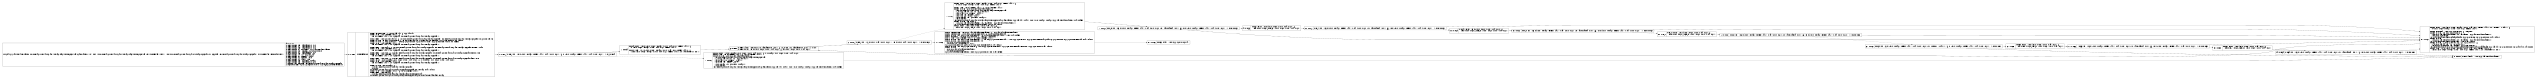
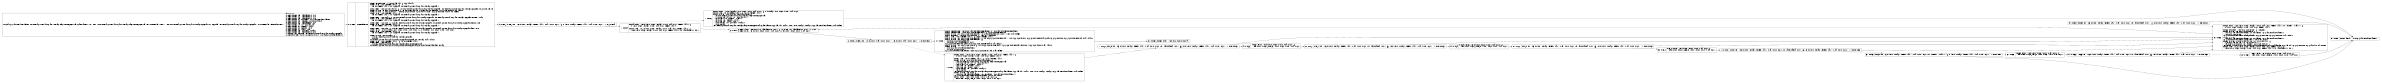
  digraph {
    fontname="DejaVu Sans Mono"
    rankdir=LR
    node [fontname="DejaVu Sans Mono" shape=record]
    edge [fontname="DejaVu Sans Mono"]
    n1 [label="{0\:\ 0x0000|MTH_ENTER_BLOCK\l|0x0000: NEW_INSTANCE  (r4 I:java.net.URL) =  java.net.URL \l0x0002: MOVE  (r0 I:?[OBJECT, ARRAY]) = \l  (r18 I:?[OBJECT, ARRAY] A[D('dataSpec' com.google.android.exoplayer2.upstream.DataSpec)])\l \l0x0004: IGET  (r3 I:android.net.Uri) = (r0 I:com.google.android.exoplayer2.upstream.DataSpec) com.google.android.exoplayer2.upstream.DataSpec.uri android.net.Uri \l0x0006: INVOKE  (r3 I:java.lang.String) = (r3 I:android.net.Uri) android.net.Uri.toString():java.lang.String type: VIRTUAL \l0x000a: INVOKE  (r4 I:java.net.URL), (r3 I:java.lang.String) java.net.URL.\<init\>(java.lang.String):void type: DIRECT \l0x000d: MOVE  (r0 I:?[OBJECT, ARRAY]) = \l  (r18 I:?[OBJECT, ARRAY] A[D('dataSpec' com.google.android.exoplayer2.upstream.DataSpec)])\l \l0x000f: IGET  (r5 I:byte[]) = (r0 I:com.google.android.exoplayer2.upstream.DataSpec) com.google.android.exoplayer2.upstream.DataSpec.postBody byte[] \l0x0011: MOVE  (r0 I:?[OBJECT, ARRAY]) = \l  (r18 I:?[OBJECT, ARRAY] A[D('dataSpec' com.google.android.exoplayer2.upstream.DataSpec)])\l \l0x0013: IGET  (r6 I:long) = (r0 I:com.google.android.exoplayer2.upstream.DataSpec) com.google.android.exoplayer2.upstream.DataSpec.position long \l0x0015: MOVE  (r0 I:?[OBJECT, ARRAY]) = \l  (r18 I:?[OBJECT, ARRAY] A[D('dataSpec' com.google.android.exoplayer2.upstream.DataSpec)])\l \l0x0017: IGET  (r8 I:long) = (r0 I:com.google.android.exoplayer2.upstream.DataSpec) com.google.android.exoplayer2.upstream.DataSpec.length long \l0x0019: CONST  (r3 I:?[boolean, int, float, short, byte, char]) = (1 ?[boolean, int, float, short, byte, char]) \l0x001a: MOVE  (r0 I:?[OBJECT, ARRAY]) = \l  (r18 I:?[OBJECT, ARRAY] A[D('dataSpec' com.google.android.exoplayer2.upstream.DataSpec)])\l \l0x001c: INVOKE  (r10 I:boolean) = \l  (r0 I:com.google.android.exoplayer2.upstream.DataSpec)\l  (r3 I:int)\l com.google.android.exoplayer2.upstream.DataSpec.isFlagSet(int):boolean type: VIRTUAL \l0x0020: MOVE  (r0 I:?[OBJECT, ARRAY]) = (r17 I:?[OBJECT, ARRAY]) \l0x0022: IGET  (r3 I:boolean) = \l  (r0 I:com.google.android.exoplayer2.upstream.DefaultHttpDataSource)\l com.google.android.exoplayer2.upstream.DefaultHttpDataSource.allowCrossProtocolRedirects boolean \l}"]
    n2 [label="{1\:\ 0x0024|0x0024: IF  (r3 I:?[int, boolean, OBJECT, ARRAY, byte, short, char]) != (0 ?[int, boolean, OBJECT, ARRAY, byte, short, char])  \-\> B:4:0x002e \l}"]
    n3 [label="{2\:\ 0x0026|0x0026: CONST  (r11 I:?[boolean, int, float, short, byte, char]) = (1 ?[boolean, int, float, short, byte, char]) \l0x0027: MOVE  (r3 I:?[OBJECT, ARRAY]) = (r17 I:?[OBJECT, ARRAY]) \l0x0029: INVOKE  (r2 I:java.net.HttpURLConnection) = \l  (r3 I:com.google.android.exoplayer2.upstream.DefaultHttpDataSource)\l  (r4 I:java.net.URL A[D('url' java.net.URL)])\l  (r5 I:byte[] A[D('postBody' byte[])])\l  (r6 I:long A[D('position' long)])\l  (r8 I:long A[D('length' long)])\l  (r10 I:boolean A[D('allowGzip' boolean)])\l  (r11 I:boolean)\l com.google.android.exoplayer2.upstream.DefaultHttpDataSource.makeConnection(java.net.URL, byte[], long, long, boolean, boolean):java.net.HttpURLConnection type: DIRECT \l}"]
    n4 [label="{4\:\ 0x002e|0x002e: CONST  (r13 I:?[int, float, boolean, short, byte, char, OBJECT, ARRAY]) = \l  (0 ?[int, float, boolean, short, byte, char, OBJECT, ARRAY])\l \l0x002f: MOVE  (r14 I:?[int, float, boolean, short, byte, char, OBJECT, ARRAY]) = \l  (r13 I:?[int, float, boolean, short, byte, char, OBJECT, ARRAY] A[D('redirectCount' int)])\l \l}"]
    n5 [label="{3\:\ 0x002d|0x002d: RETURN  (r2 I:java.net.HttpURLConnection) \l}"]
    n6 [label="{5\:\ 0x0030|0x0030: ARITH  (r13 I:int A[D('redirectCount' int)]) = (r14 I:int A[D('redirectCount' int)]) + (1 int) \l0x0032: CONST  (r3 I:?[int, float, short, byte, char]) = (20 ?[int, float, short, byte, char]) \l}"]
    n7 [label="{6\:\ 0x0034|0x0034: IF  (r14 I:?[int, byte, short, char]) \> (r3 I:?[int, byte, short, char])  \-\> B:21:0x006b \l}"]
    n8 [label="{7\:\ 0x0036|0x0036: CONST  (r11 I:?[int, float, boolean, short, byte, char, OBJECT, ARRAY]) = \l  (0 ?[int, float, boolean, short, byte, char, OBJECT, ARRAY])\l \l0x0037: MOVE  (r3 I:?[OBJECT, ARRAY]) = (r17 I:?[OBJECT, ARRAY]) \l0x0039: INVOKE  (r2 I:java.net.HttpURLConnection) = \l  (r3 I:com.google.android.exoplayer2.upstream.DefaultHttpDataSource)\l  (r4 I:java.net.URL A[D('url' java.net.URL)])\l  (r5 I:byte[] A[D('postBody' byte[])])\l  (r6 I:long A[D('position' long)])\l  (r8 I:long A[D('length' long)])\l  (r10 I:boolean A[D('allowGzip' boolean)])\l  (r31 I:boolean)\l com.google.android.exoplayer2.upstream.DefaultHttpDataSource.makeConnection(java.net.URL, byte[], long, long, boolean, boolean):java.net.HttpURLConnection type: DIRECT \l0x003d: INVOKE  (r15 I:int) = \l  (r2 I:java.net.HttpURLConnection A[D('connection' java.net.HttpURLConnection)])\l java.net.HttpURLConnection.getResponseCode():int type: VIRTUAL \l0x0041: CONST  (r3 I:?[int, float, short, byte, char]) = \l  (300(0x12c, float:4.2E\-43) ?[int, float, short, byte, char])\l \l}"]
    n9 [label="{21\:\ 0x006b|0x006b: NEW_INSTANCE  (r3 I:java.net.NoRouteToHostException) =  java.net.NoRouteToHostException \l0x006d: NEW_INSTANCE  (r11 I:java.lang.StringBuilder) =  java.lang.StringBuilder \l0x006f: INVOKE  (r11 I:java.lang.StringBuilder) java.lang.StringBuilder.\<init\>():void type: DIRECT \l0x0072: CONST_STR  (r16 I:java.lang.String) =  \"Too many redirects: \" \l0x0074: MOVE  (r0 I:?[OBJECT, ARRAY]) = (r16 I:?[OBJECT, ARRAY]) \l0x0076: INVOKE  (r11 I:java.lang.StringBuilder) = (r11 I:java.lang.StringBuilder), (r0 I:java.lang.String) java.lang.StringBuilder.append(java.lang.String):java.lang.StringBuilder type: VIRTUAL \l0x007a: INVOKE  (r11 I:java.lang.StringBuilder) = \l  (r11 I:java.lang.StringBuilder)\l  (r13 I:int A[D('redirectCount' int)])\l java.lang.StringBuilder.append(int):java.lang.StringBuilder type: VIRTUAL \l0x007e: INVOKE  (r11 I:java.lang.String) = (r11 I:java.lang.StringBuilder) java.lang.StringBuilder.toString():java.lang.String type: VIRTUAL \l0x0082: INVOKE  \l  (r3 I:java.net.NoRouteToHostException)\l  (r11 I:java.lang.String)\l java.net.NoRouteToHostException.\<init\>(java.lang.String):void type: DIRECT \l}"]
    n10 [label="{8\:\ 0x0043|0x0043: IF  (r15 I:?[int, boolean, OBJECT, ARRAY, byte, short, char] A[D('responseCode' int)]) == (r3 I:?[int, boolean, OBJECT, ARRAY, byte, short, char])  \-\> B:20:0x005b \l}"]
    n11 [label="{22\:\ 0x0085|0x0085: THROW  (r3 I:java.lang.Throwable) \l}"]
    n12 [label="{9\:\ 0x0045|0x0045: CONST  (r3 I:?[int, float, short, byte, char]) = \l  (301(0x12d, float:4.22E\-43) ?[int, float, short, byte, char])\l \l}"]
    n13 [label="{20\:\ 0x005b|0x005b: CONST  (r5 I:?[int, float, boolean, short, byte, char, OBJECT, ARRAY] A[D('postBody' byte[])]) = \l  (0 ?[int, float, boolean, short, byte, char, OBJECT, ARRAY])\l \l0x005c: CONST_STR  (r3 I:java.lang.String) =  \"Location\" \l0x005e: INVOKE  (r12 I:java.lang.String) = \l  (r2 I:java.net.HttpURLConnection A[D('connection' java.net.HttpURLConnection)])\l  (r3 I:java.lang.String)\l java.net.HttpURLConnection.getHeaderField(java.lang.String):java.lang.String type: VIRTUAL \l0x0062: INVOKE  \l  (r2 I:java.net.HttpURLConnection A[D('connection' java.net.HttpURLConnection)])\l java.net.HttpURLConnection.disconnect():void type: VIRTUAL \l0x0065: INVOKE  (r4 I:java.net.URL A[D('url' java.net.URL)]) = \l  (r4 I:java.net.URL A[D('url' java.net.URL)])\l  (r12 I:java.lang.String A[D('location' java.lang.String)])\l com.google.android.exoplayer2.upstream.DefaultHttpDataSource.handleRedirect(java.net.URL, java.lang.String):java.net.URL type: STATIC \l0x0069: MOVE  (r14 I:?[int, float, boolean, short, byte, char, OBJECT, ARRAY]) = \l  (r13 I:?[int, float, boolean, short, byte, char, OBJECT, ARRAY] A[D('redirectCount' int)])\l \l}"]
    n14 [label="{10\:\ 0x0047|0x0047: IF  (r15 I:?[int, boolean, OBJECT, ARRAY, byte, short, char] A[D('responseCode' int)]) == (r3 I:?[int, boolean, OBJECT, ARRAY, byte, short, char])  \-\> B:20:0x005b \l}"]
    n15 [label="{11\:\ 0x0049|0x0049: CONST  (r3 I:?[int, float, short, byte, char]) = \l  (302(0x12e, float:4.23E\-43) ?[int, float, short, byte, char])\l \l}"]
    n16 [label="{12\:\ 0x004b|0x004b: IF  (r15 I:?[int, boolean, OBJECT, ARRAY, byte, short, char] A[D('responseCode' int)]) == (r3 I:?[int, boolean, OBJECT, ARRAY, byte, short, char])  \-\> B:20:0x005b \l}"]
    n17 [label="{13\:\ 0x004d|0x004d: CONST  (r3 I:?[int, float, short, byte, char]) = \l  (303(0x12f, float:4.25E\-43) ?[int, float, short, byte, char])\l \l}"]
    n18 [label="{14\:\ 0x004f|0x004f: IF  (r15 I:?[int, boolean, OBJECT, ARRAY, byte, short, char] A[D('responseCode' int)]) == (r3 I:?[int, boolean, OBJECT, ARRAY, byte, short, char])  \-\> B:20:0x005b \l}"]
    n19 [label="{15\:\ 0x0051|0x0051: IF  (r5 I:?[int, boolean, OBJECT, ARRAY, byte, short, char] A[D('postBody' byte[])]) != (0 ?[int, boolean, OBJECT, ARRAY, byte, short, char])  \-\> B:3:0x002d \l}"]
    n20 [label="{16\:\ 0x0053|0x0053: CONST  (r3 I:?[int, float, short, byte, char]) = \l  (307(0x133, float:4.3E\-43) ?[int, float, short, byte, char])\l \l}"]
    n21 [label="{17\:\ 0x0055|0x0055: IF  (r15 I:?[int, boolean, OBJECT, ARRAY, byte, short, char] A[D('responseCode' int)]) == (r3 I:?[int, boolean, OBJECT, ARRAY, byte, short, char])  \-\> B:20:0x005b \l}"]
    n22 [label="{18\:\ 0x0057|0x0057: CONST  (r3 I:?[int, float, short, byte, char]) = \l  (308(0x134, float:4.32E\-43) ?[int, float, short, byte, char])\l \l}"]
    n23 [label="{19\:\ 0x0059|0x0059: IF  (r15 I:?[int, boolean, OBJECT, ARRAY, byte, short, char] A[D('responseCode' int)]) != (r3 I:?[int, boolean, OBJECT, ARRAY, byte, short, char])  \-\> B:3:0x002d \l}"]
    n24 [label="{private java.net.HttpURLConnection com.google.android.exoplayer2.upstream.DefaultHttpDataSource.makeConnection((r17 'this' I:com.google.android.exoplayer2.upstream.DefaultHttpDataSource A[IMMUTABLE_TYPE, THIS]), (r18 I:com.google.android.exoplayer2.upstream.DataSpec A[D('dataSpec' com.google.android.exoplayer2.upstream.DataSpec), IMMUTABLE_TYPE, METHOD_ARGUMENT]))  | Debug Info:\l  0x002f\-0x0030: r13 'redirectCount' int\l  0x0030\-0x0032: r14 'redirectCount' int\l  0x0032\-0x006a: r13 'redirectCount' int\l  0x003d\-0x006b: r2 'connection' java.net.HttpURLConnection\l  0x0062\-0x006b: r12 'location' java.lang.String\l  0x006a\-0x006b: r14 'redirectCount' int\l  0x0041\-0x006b: r15 'responseCode' int\l  0x000d\-0x0085: r4 'url' java.net.URL\l  0x0011\-0x0085: r5 'postBody' byte[]\l  0x0015\-0x0085: r6 'position' long\l  0x0019\-0x0085: r8 'length' long\l  0x0020\-0x0085: r10 'allowGzip' boolean\l  0x006b\-0x0085: r13 'redirectCount' int\l  ?\-0x0085: r18 'dataSpec' com.google.android.exoplayer2.upstream.DataSpec\lAnnotation[SYSTEM, dalvik.annotation.Throws, \{value=[java.io.IOException]\}]\l}"]
    n1 -> n2
    n2 -> n3 [style=dashed]
    n2 -> n4
    n3 -> n5
    n4 -> n6
    n6 -> n7
    n7 -> n8 [style=dashed]
    n7 -> n9
    n8 -> n10
    n9 -> n11
    n10 -> n12 [style=dashed]
    n10 -> n13
    n12 -> n14
    n13 -> n6
    n14 -> n13
    n14 -> n15 [style=dashed]
    n15 -> n16
    n16 -> n13
    n16 -> n17 [style=dashed]
    n17 -> n18
    n18 -> n13
    n18 -> n19 [style=dashed]
    n19 -> n5
    n19 -> n20 [style=dashed]
    n20 -> n21
    n21 -> n13
    n21 -> n22 [style=dashed]
-   n22 -> n23
+   n22 -> n5
    n23 -> n5
    n23 -> n13 [style=dashed]
    n24 -> n1
  }
